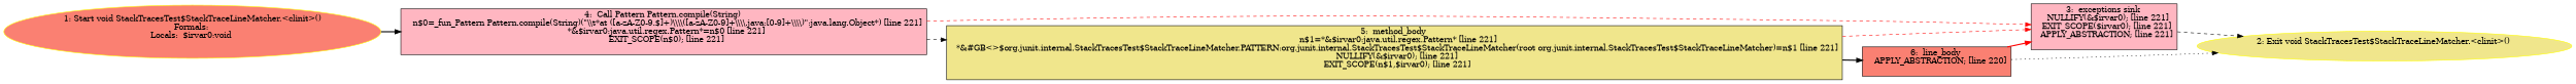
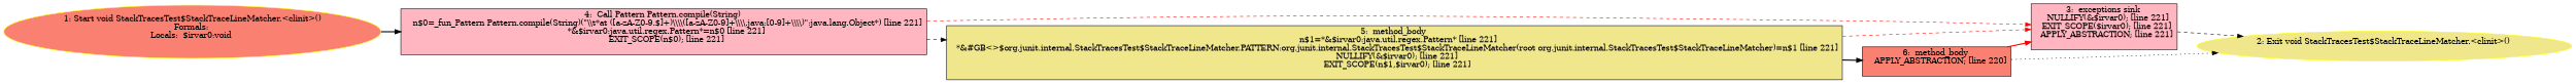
  digraph {
    rankdir=LR
    node [style=filled fillcolor=salmon shape=box]
    edge [style=dashed]
    n1 [color=yellow label="1: Start void StackTracesTest$StackTraceLineMatcher.<clinit>()\nFormals: \nLocals:  $irvar0:void \n  " shape=""]
    n2 [label="4:  Call Pattern Pattern.compile(String) \n   n$0=_fun_Pattern Pattern.compile(String)(\"\\\\t*at ([a-zA-Z0-9.$]+)\\\\\\\\([a-zA-Z0-9]+\\\\\\\\.java:[0-9]+\\\\\\\\)\":java.lang.Object*) [line 221]\n  *&$irvar0:java.util.regex.Pattern*=n$0 [line 221]\n  EXIT_SCOPE(n$0); [line 221]\n " fillcolor=lightpink]
    n3 [label="3:  exceptions sink \n   NULLIFY(&$irvar0); [line 221]\n  EXIT_SCOPE($irvar0); [line 221]\n  APPLY_ABSTRACTION; [line 221]\n " fillcolor=lightpink]
    n4 [label="5:  method_body \n   n$1=*&$irvar0:java.util.regex.Pattern* [line 221]\n  *&#GB<>$org.junit.internal.StackTracesTest$StackTraceLineMatcher.PATTERN:org.junit.internal.StackTracesTest$StackTraceLineMatcher(root org.junit.internal.StackTracesTest$StackTraceLineMatcher)=n$1 [line 221]\n  NULLIFY(&$irvar0); [line 221]\n  EXIT_SCOPE(n$1,$irvar0); [line 221]\n " fillcolor=khaki]
    n5 [color=yellow label="2: Exit void StackTracesTest$StackTraceLineMatcher.<clinit>() \n  " fillcolor=khaki shape=""]
-   n6 [label="6:  line_body \n   APPLY_ABSTRACTION; [line 220]\n "]
+   n6 [label="6:  method_body \n   APPLY_ABSTRACTION; [line 220]\n "]
    n1 -> n2 [style=bold]
    n2 -> n3 [color=red]
    n2 -> n4
    n3 -> n5
    n4 -> n3 [color=red]
    n4 -> n6 [style=bold]
    n6 -> n3 [color=red style=bold]
    n6 -> n5 [style=dotted]
  }
